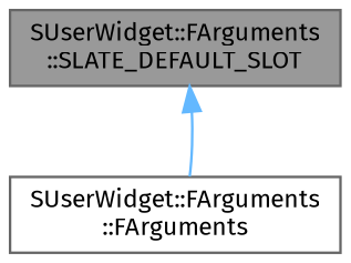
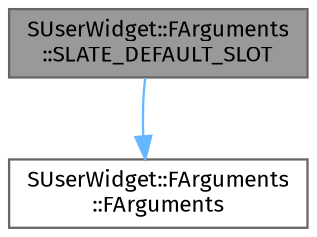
  digraph {
    rankdir=TB
    fontname="Fira Sans"
    node [fontname="Fira Sans" fontsize=10 shape=box style=filled]
    n1 [color=gray40 fillcolor=grey60 fontcolor=black height=0.2 label="SUserWidget::FArguments\l::SLATE_DEFAULT_SLOT" width=0.4]
    n2 [color=grey40 fillcolor=white height=0.2 label="SUserWidget::FArguments\l::FArguments" width=0.4]
-   n2 -> n1 [color=steelblue1 fontname="Fira Sans" fontsize=10 labelfontname=Helvetica labelfontsize=10 style=solid]
+   n1 -> n2 [color=steelblue1 fontname="Fira Sans" fontsize=10 labelfontname=Helvetica labelfontsize=10 style=solid]
  }
